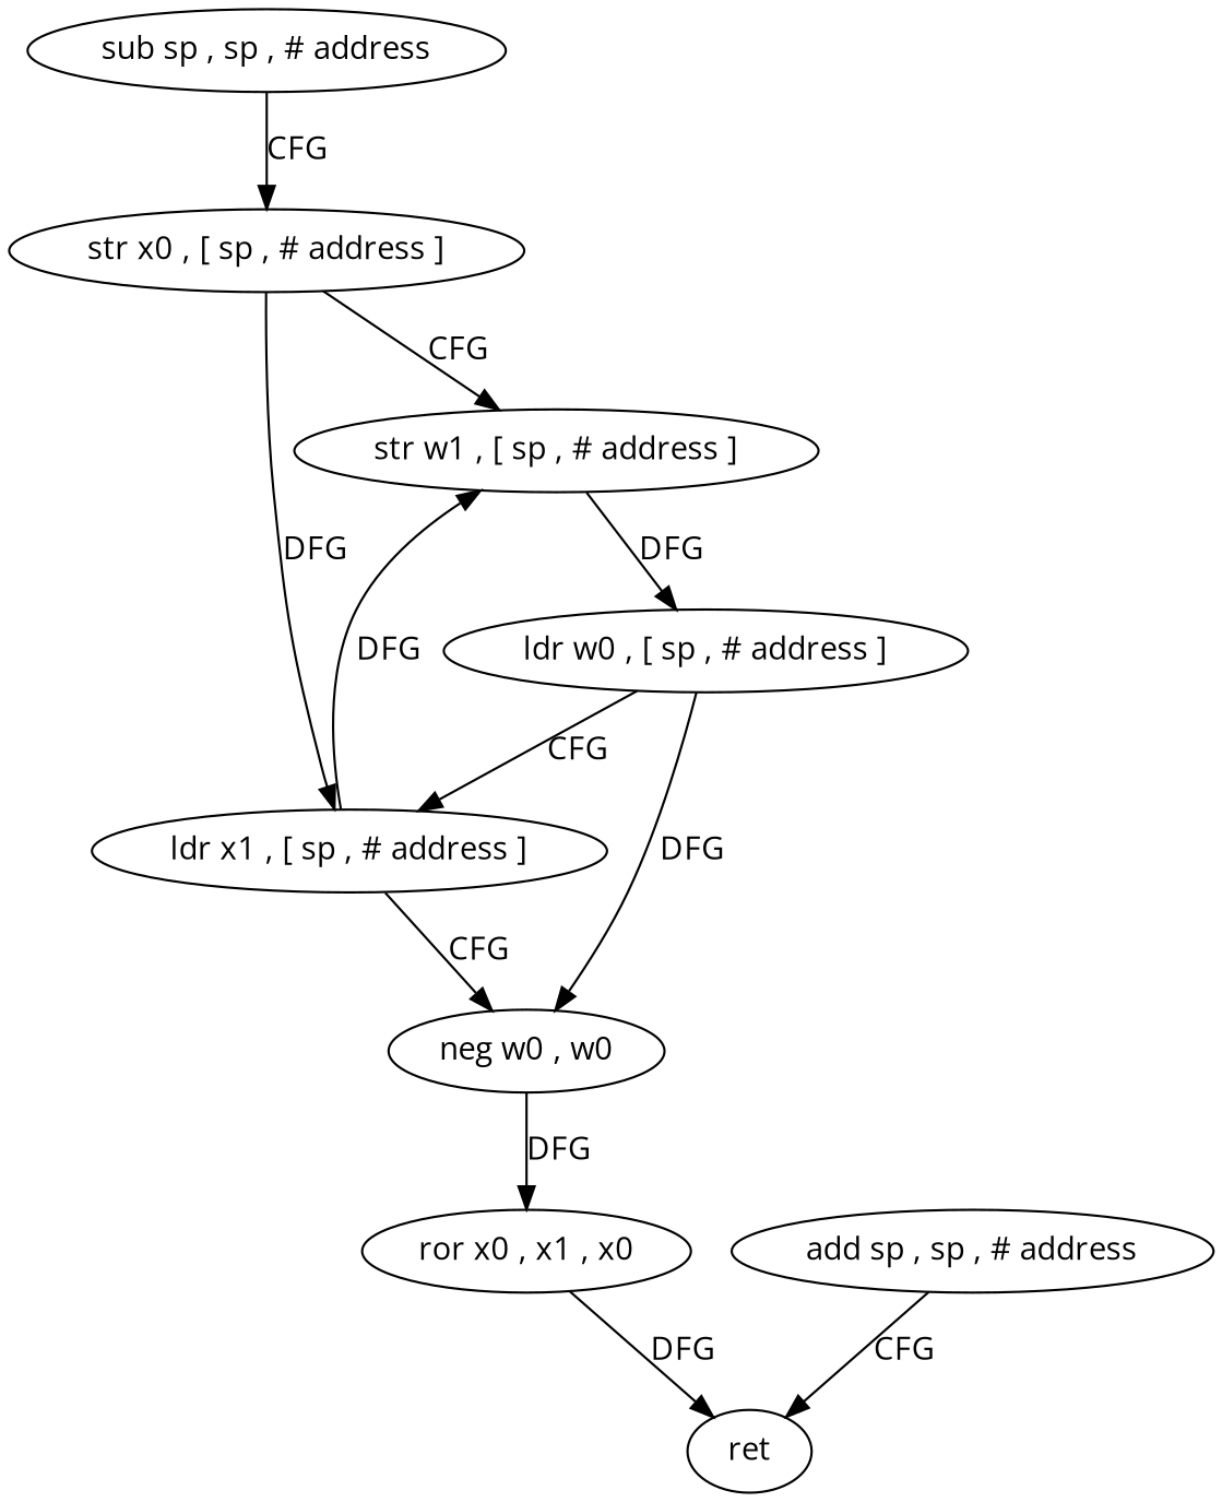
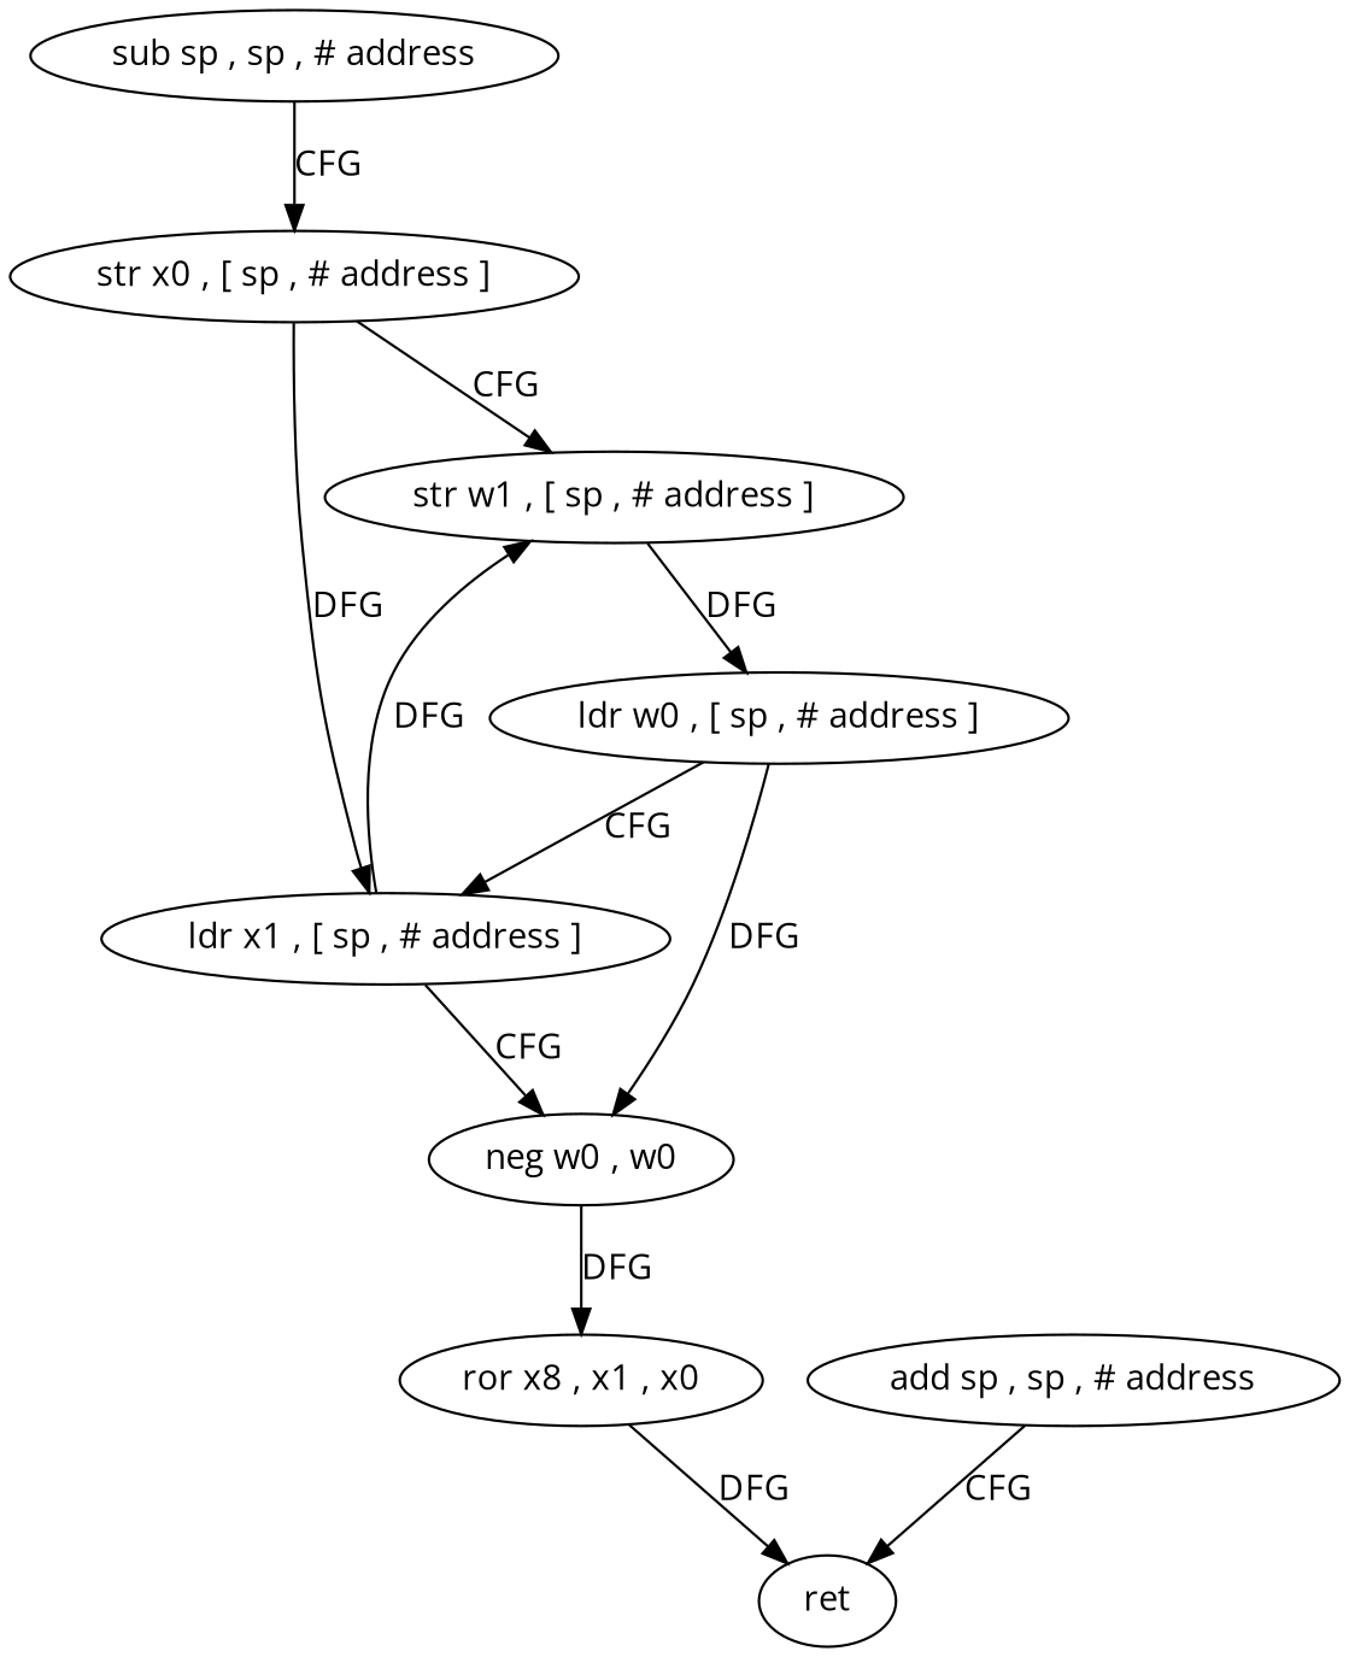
  digraph {
    fontname="Open Sans"
    node [fontname="Open Sans"]
    edge [fontname="Open Sans"]
    n1 [label="sub sp , sp , # address"]
    n2 [label="str x0 , [ sp , # address ]"]
    n3 [label="str w1 , [ sp , # address ]"]
    n4 [label="ldr x1 , [ sp , # address ]"]
    n5 [label="ldr w0 , [ sp , # address ]"]
    n6 [label="neg w0 , w0"]
-   n7 [label="ror x0 , x1 , x0"]
+   n7 [label="ror x8 , x1 , x0"]
    n8 [label=ret]
    n9 [label="add sp , sp , # address"]
    n1 -> n2 [label=CFG]
    n2 -> n3 [label=CFG]
    n2 -> n4 [label=DFG]
    n3 -> n5 [label=DFG]
    n4 -> n3 [label=DFG]
    n4 -> n6 [label=CFG]
    n5 -> n4 [label=CFG]
    n5 -> n6 [label=DFG]
    n6 -> n7 [label=DFG]
    n7 -> n8 [label=DFG]
    n9 -> n8 [label=CFG]
  }
